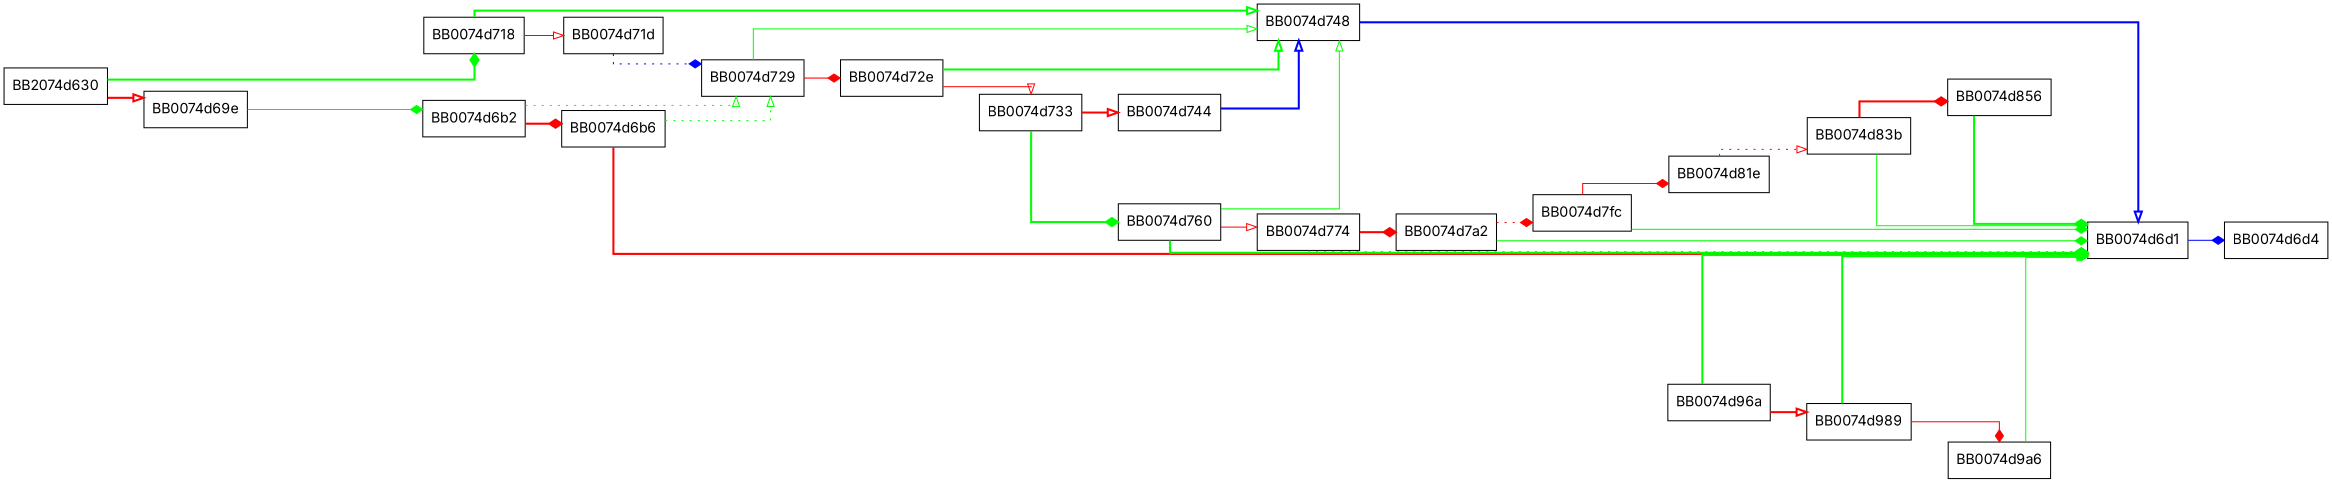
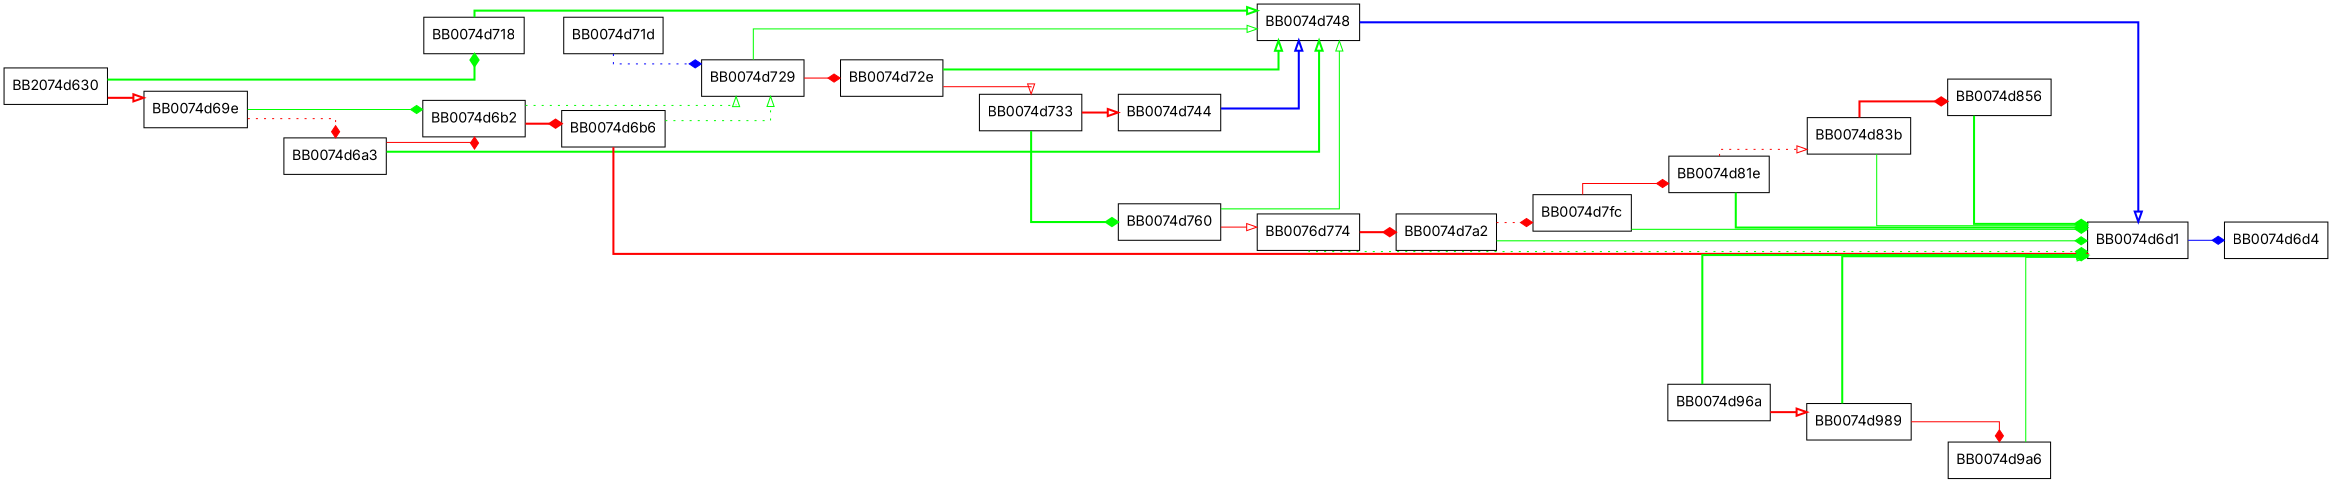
  digraph {
    fontname=Inter
    rankdir=LR
    splines=ortho
    node [fontname=Inter shape=box]
    edge [arrowhead=diamond color=green fontname=Inter style=bold]
    n1 [label=BB2074d630]
    BB0074d718
    BB0074d69e
    BB0074d748
    BB0074d71d
    BB0074d6b2
+   BB0074d6a3
    BB0074d6d1
    BB0074d729
    BB0074d6b6
    BB0074d72e
    BB0074d6d4
    BB0074d733
    BB0074d760
    BB0074d744
-   BB0074d774
+   BB0074d774 [label=BB0076d774]
    BB0074d7a2
    BB0074d7fc
    BB0074d81e
    BB0074d83b
    BB0074d856
    BB0074d96a
    BB0074d989
    BB0074d9a6
    n1 -> BB0074d718
    n1 -> BB0074d69e [arrowhead=onormal color=red]
    BB0074d718 -> BB0074d748 [arrowhead=onormal]
-   BB0074d718 -> BB0074d71d [arrowhead=onormal color=red style=solid]
    BB0074d69e -> BB0074d6b2 [style=solid]
+   BB0074d69e -> BB0074d6a3 [color=red style=dotted]
    BB0074d748 -> BB0074d6d1 [arrowhead=onormal color=blue]
    BB0074d71d -> BB0074d729 [color=blue style=dotted]
    BB0074d6b2 -> BB0074d729 [arrowhead=onormal style=dotted]
    BB0074d6b2 -> BB0074d6b6 [color=red]
+   BB0074d6a3 -> BB0074d748 [arrowhead=onormal]
+   BB0074d6a3 -> BB0074d6b2 [color=red style=solid]
    BB0074d6d1 -> BB0074d6d4 [color=blue style=solid]
    BB0074d729 -> BB0074d748 [arrowhead=onormal style=solid]
    BB0074d729 -> BB0074d72e [color=red style=solid]
    BB0074d6b6 -> BB0074d6d1 [color=red]
    BB0074d6b6 -> BB0074d729 [arrowhead=onormal style=dotted]
    BB0074d72e -> BB0074d748 [arrowhead=onormal]
    BB0074d72e -> BB0074d733 [arrowhead=onormal color=red style=solid]
    BB0074d733 -> BB0074d760
    BB0074d733 -> BB0074d744 [arrowhead=onormal color=red]
    BB0074d760 -> BB0074d748 [arrowhead=onormal style=solid]
    BB0074d760 -> BB0074d774 [arrowhead=onormal color=red style=solid]
    BB0074d744 -> BB0074d748 [arrowhead=onormal color=blue]
    BB0074d774 -> BB0074d6d1 [style=dotted]
    BB0074d774 -> BB0074d7a2 [color=red]
    BB0074d7a2 -> BB0074d6d1 [style=solid]
    BB0074d7a2 -> BB0074d7fc [color=red style=dotted]
    BB0074d7fc -> BB0074d6d1 [style=solid]
    BB0074d7fc -> BB0074d81e [color=red style=solid]
-   BB0074d760 -> BB0074d6d1
+   BB0074d81e -> BB0074d6d1
    BB0074d81e -> BB0074d83b [arrowhead=onormal color=red style=dotted]
    BB0074d83b -> BB0074d6d1 [arrowhead=onormal style=solid]
    BB0074d83b -> BB0074d856 [color=red]
    BB0074d856 -> BB0074d6d1
    BB0074d96a -> BB0074d6d1 [arrowhead=onormal]
    BB0074d96a -> BB0074d989 [arrowhead=onormal color=red]
    BB0074d989 -> BB0074d6d1
    BB0074d989 -> BB0074d9a6 [color=red style=solid]
    BB0074d9a6 -> BB0074d6d1 [arrowhead=onormal style=solid]
  }
